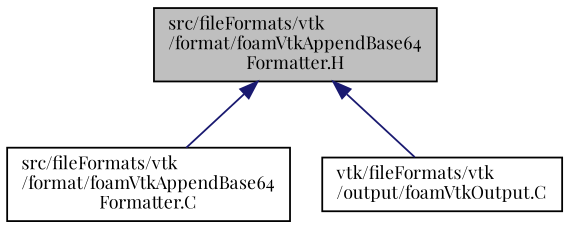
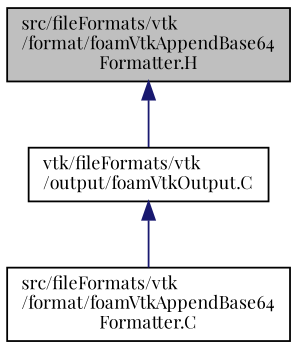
  digraph {
    fontname="Playfair Display"
    node [color=black fontname="Playfair Display" fontsize=10 shape=record]
    edge [color=midnightblue dir=back fontname="Playfair Display" fontsize=10 labelfontname=Helvetica labelfontsize=10 style=solid]
    n1 [fillcolor=grey75 fontcolor=black height=0.2 label="src/fileFormats/vtk\l/format/foamVtkAppendBase64\lFormatter.H" style=filled width=0.4]
    n2 [height=0.2 label="src/fileFormats/vtk\l/format/foamVtkAppendBase64\lFormatter.C" width=0.4]
    n3 [height=0.2 label="vtk/fileFormats/vtk\l/output/foamVtkOutput.C" width=0.4]
-   n1 -> n2
+   n3 -> n2
    n1 -> n3
  }
